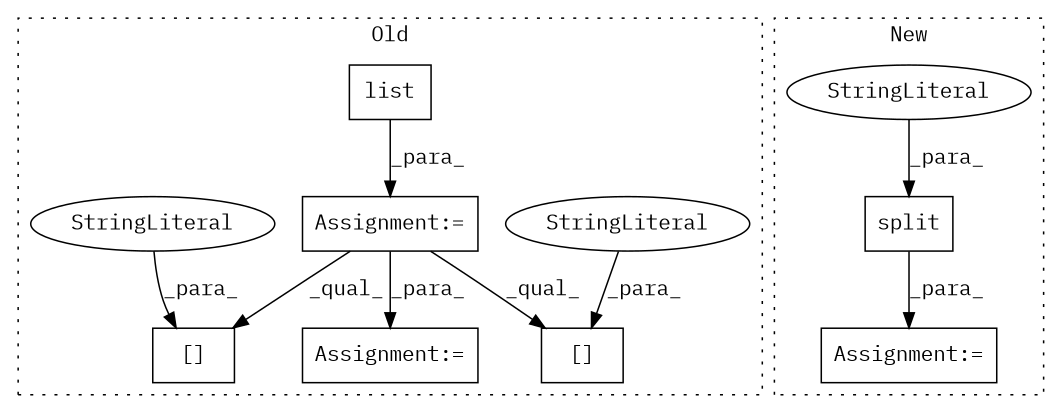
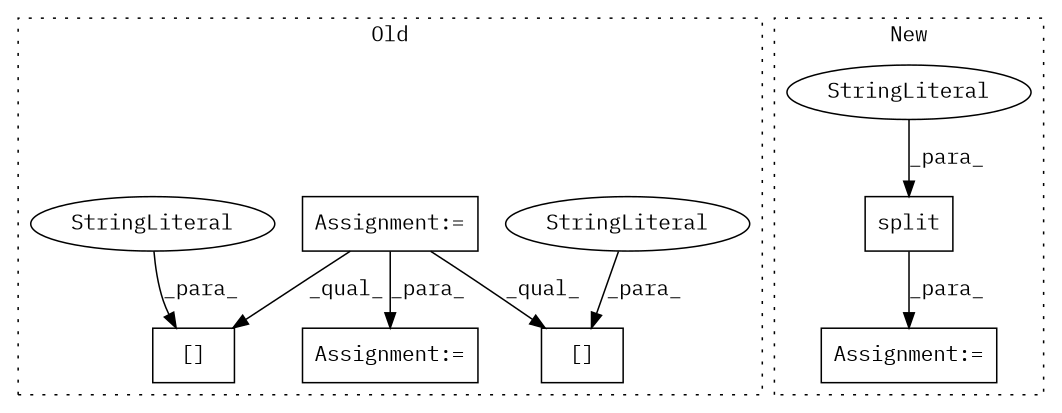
  digraph {
    fontname="IBM Plex Mono"
    node [a=7 l=1 shape=box fontname="IBM Plex Mono"]
    edge [fontname="IBM Plex Mono"]
-   n1 [a=32 l="5,1" label=list s="341,351"]
    n2 [label="Assignment:=" s=340]
    n3 [a=2 l="6,1" label="[]" s="507,530"]
    n4 [a=45 l=17 label=StringLiteral s=513 shape=ellipse]
    n5 [a=2 l="5,1" label="[]" s="560,577"]
    n6 [a=45 l=12 label=StringLiteral s=565 shape=ellipse]
    n7 [label="Assignment:=" s=395]
    n8 [a=32 l="6,1" label=split s="311,321"]
    n9 [label="Assignment:=" s=290]
    n10 [a=45 l=4 label=StringLiteral s=317 shape=ellipse]
    subgraph cluster_1 {
      label=Old
      style=dotted
-     n1
      n2
      n3
      n4
      n5
      n6
      n7
    }
    subgraph cluster_2 {
      label=New
      style=dotted
      n8
      n9
      n10
    }
-   n1 -> n2 [label=_para_]
    n2 -> n3 [label=_qual_]
    n2 -> n5 [label=_qual_]
    n2 -> n7 [label=_para_]
    n4 -> n3 [label=_para_]
    n6 -> n5 [label=_para_]
    n8 -> n9 [label=_para_]
    n10 -> n8 [label=_para_]
  }
